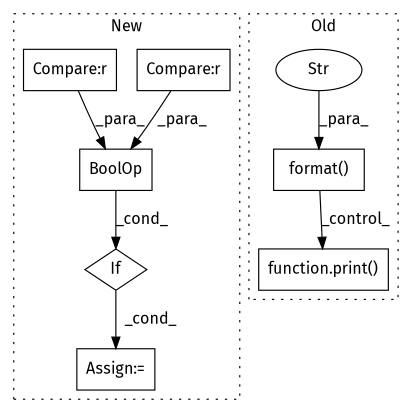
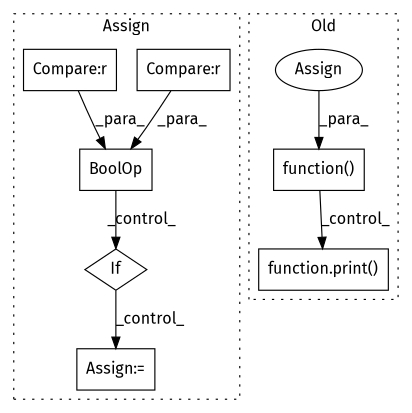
  digraph {
    fontname="Fira Sans"
    node [a=40 fontname="Fira Sans" l=3 s=22671 shape=box]
    edge [fontname="Fira Sans"]
    n1 [a=72 l=52 label=BoolOp]
    n2 [a=96 label=If s=22668 shape=diamond]
    n3 [l=30 label="Compare:r"]
    n4 [a=68 label="Assign:=" s=22750]
    n5 [l=17 label="Compare:r" s=22706]
-   n6 [a=75 l="66,1" label="format()" s="8165,8248"]
-   n7 [a=66 l=58 label=Str s=8165 shape=ellipse]
+   n6 [a=75 l="66,1" label="function()" s="8165,8248"]
+   n7 [a=66 l=58 label=Assign s=8165 shape=ellipse]
    n8 [a=75 l="6,1" label="function.print()" s="8159,8249"]
    subgraph cluster_1 {
-     label=New
+     label=Assign
      style=dotted
      n1
      n2
      n3
      n4
      n5
    }
    subgraph cluster_2 {
      label=Old
      style=dotted
      n6
      n7
      n8
    }
-   n1 -> n2 [label=_cond_]
-   n2 -> n4 [label=_cond_]
+   n1 -> n2 [label=_control_]
+   n2 -> n4 [label=_control_]
    n3 -> n1 [label=_para_]
    n5 -> n1 [label=_para_]
    n6 -> n8 [label=_control_]
    n7 -> n6 [label=_para_]
  }
